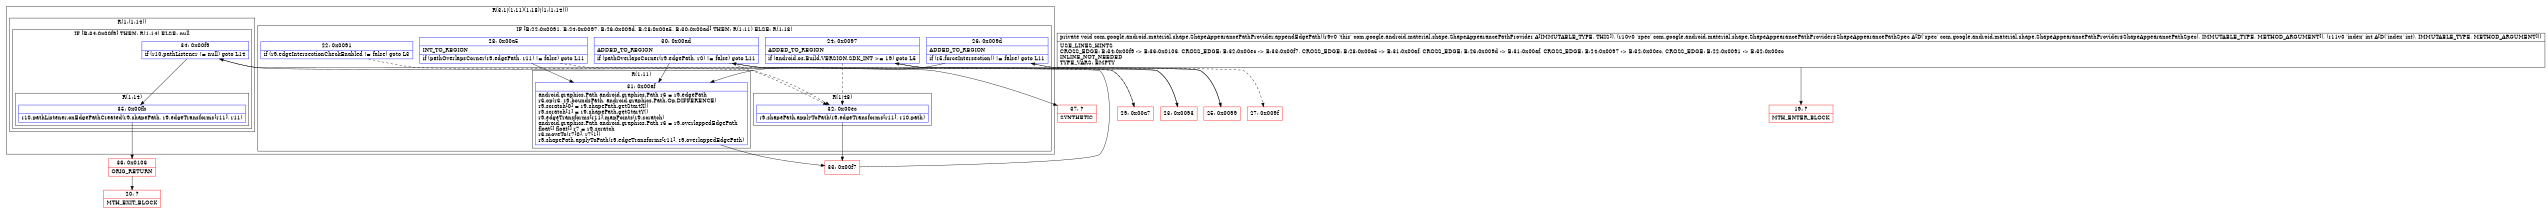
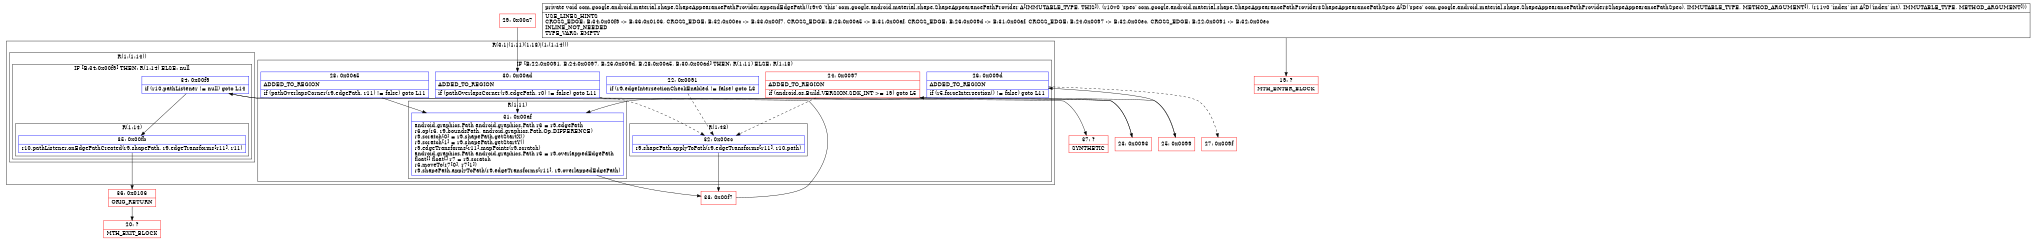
  digraph {
    node [color=blue shape=record]
    n1 [label="{31\:\ 0x00af|android.graphics.Path android.graphics.Path r6 = r9.edgePath\lr6.op(r6, r9.boundsPath, android.graphics.Path.Op.DIFFERENCE)\lr9.scratch[0] = r9.shapePath.getStartX()\lr9.scratch[1] = r9.shapePath.getStartY()\lr9.edgeTransforms[r11].mapPoints(r9.scratch)\landroid.graphics.Path android.graphics.Path r6 = r9.overlappedEdgePath\lfloat[] float[] r7 = r9.scratch\lr6.moveTo(r7[0], r7[1])\lr9.shapePath.applyToPath(r9.edgeTransforms[r11], r9.overlappedEdgePath)\l}"]
    n2 [label="{32\:\ 0x00ec|r9.shapePath.applyToPath(r9.edgeTransforms[r11], r10.path)\l}"]
    n3 [label="{22\:\ 0x0091|if (r9.edgeIntersectionCheckEnabled != false) goto L3\l}"]
-   n4 [label="{24\:\ 0x0097|ADDED_TO_REGION\l|if (android.os.Build.VERSION.SDK_INT \>= 19) goto L5\l}"]
+   n4 [color=red label="{24\:\ 0x0097|ADDED_TO_REGION\l|if (android.os.Build.VERSION.SDK_INT \>= 19) goto L5\l}"]
    n5 [label="{26\:\ 0x009d|ADDED_TO_REGION\l|if (r5.forceIntersection() != false) goto L11\l}"]
-   n6 [label="{28\:\ 0x00a5|INT_TO_REGION\l|if (pathOverlapsCorner(r9.edgePath, r11) != false) goto L11\l}"]
+   n6 [label="{28\:\ 0x00a5|ADDED_TO_REGION\l|if (pathOverlapsCorner(r9.edgePath, r11) != false) goto L11\l}"]
    n7 [label="{30\:\ 0x00ad|ADDED_TO_REGION\l|if (pathOverlapsCorner(r9.edgePath, r0) != false) goto L11\l}"]
    n8 [label="{35\:\ 0x00fb|r10.pathListener.onEdgePathCreated(r9.shapePath, r9.edgeTransforms[r11], r11)\l}"]
    n9 [label="{34\:\ 0x00f9|if (r10.pathListener != null) goto L14\l}"]
    n10 [color=red label="{33\:\ 0x00f7}"]
    n11 [color=red label="{25\:\ 0x0099}"]
    n12 [color=red label="{27\:\ 0x009f}"]
    n13 [color=red label="{29\:\ 0x00a7}"]
    n14 [color=red label="{23\:\ 0x0093}"]
    n15 [color=red label="{36\:\ 0x0106|ORIG_RETURN\l}"]
    n16 [color=red label="{37\:\ ?|SYNTHETIC\l}"]
    n17 [color=red label="{20\:\ ?|MTH_EXIT_BLOCK\l}"]
    n18 [color=red label="{19\:\ ?|MTH_ENTER_BLOCK\l}"]
    n19 [label="{private void com.google.android.material.shape.ShapeAppearancePathProvider.appendEdgePath((r9v0 'this' com.google.android.material.shape.ShapeAppearancePathProvider A[IMMUTABLE_TYPE, THIS]), (r10v0 'spec' com.google.android.material.shape.ShapeAppearancePathProvider$ShapeAppearancePathSpec A[D('spec' com.google.android.material.shape.ShapeAppearancePathProvider$ShapeAppearancePathSpec), IMMUTABLE_TYPE, METHOD_ARGUMENT]), (r11v0 'index' int A[D('index' int), IMMUTABLE_TYPE, METHOD_ARGUMENT]))  | USE_LINES_HINTS\lCROSS_EDGE: B:34:0x00f9 \-\> B:36:0x0106, CROSS_EDGE: B:32:0x00ec \-\> B:33:0x00f7, CROSS_EDGE: B:28:0x00a5 \-\> B:31:0x00af, CROSS_EDGE: B:26:0x009d \-\> B:31:0x00af, CROSS_EDGE: B:24:0x0097 \-\> B:32:0x00ec, CROSS_EDGE: B:22:0x0091 \-\> B:32:0x00ec\lINLINE_NOT_NEEDED\lTYPE_VARS: EMPTY\l}" color=""]
    subgraph cluster_1 {
      label="R(3:1|(1:11)(1:18)|(1:(1:14)))"
      subgraph cluster_2 {
        label="IF [B:22:0x0091, B:24:0x0097, B:26:0x009d, B:28:0x00a5, B:30:0x00ad] THEN: R(1:11) ELSE: R(1:18)"
        n3
        n4
        n5
        n6
        n7
        subgraph cluster_3 {
          label="R(1:11)"
          n1
        }
        subgraph cluster_4 {
          label="R(1:48)"
          n2
        }
      }
      subgraph cluster_5 {
        label="R(1:(1:14))"
        subgraph cluster_6 {
          label="IF [B:34:0x00f9] THEN: R(1:14) ELSE: null"
          n9
          subgraph cluster_7 {
            label="R(1:14)"
            n8
          }
        }
      }
    }
    n1 -> n10
    n2 -> n10
    n3 -> n2 [style=dashed]
    n4 -> n2 [style=dashed]
    n4 -> n11
    n5 -> n1
    n5 -> n12 [style=dashed]
    n6 -> n1
-   n6 -> n13 [style=dashed]
    n7 -> n1
    n7 -> n2 [style=dashed]
    n7 -> n14
    n8 -> n15
    n9 -> n8
    n9 -> n16 [style=solid]
    n10 -> n9
    n11 -> n5
    n13 -> n7
    n14 -> n4
    n15 -> n17
    n19 -> n18
  }
